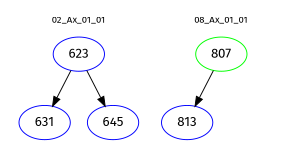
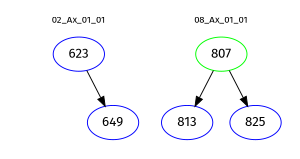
  digraph {
    fontname="Fira Sans"
    node [color=blue fontname="Fira Sans"]
    edge [color=black fontname="Fira Sans"]
    n1 [label=623]
-   n2 [label=631]
-   n3 [label=645]
+   n3 [label=649]
    n4 [color=green label=807]
    n5 [label=813]
+   n6 [label=825]
    subgraph cluster_1 {
      color=white
      fontsize=10
      label="02_Ax_01_01"
      n1
-     n2
      n3
    }
    subgraph cluster_2 {
      color=white
      fontsize=10
      label="08_Ax_01_01"
      n4
      n5
+     n6
    }
-   n1 -> n2
    n1 -> n3
    n4 -> n5
+   n4 -> n6
  }
